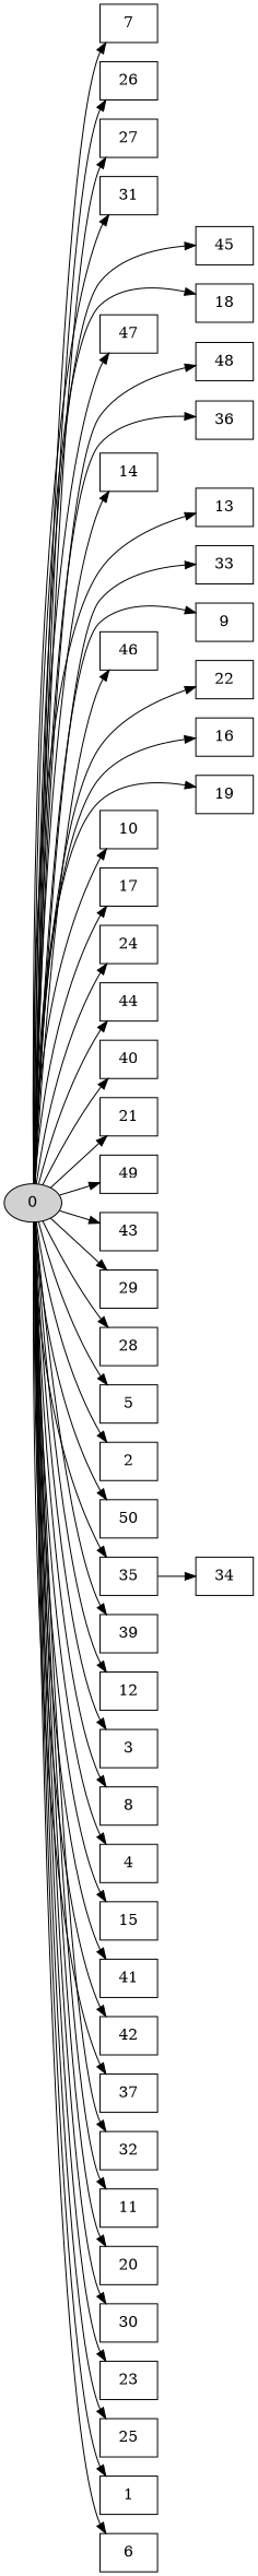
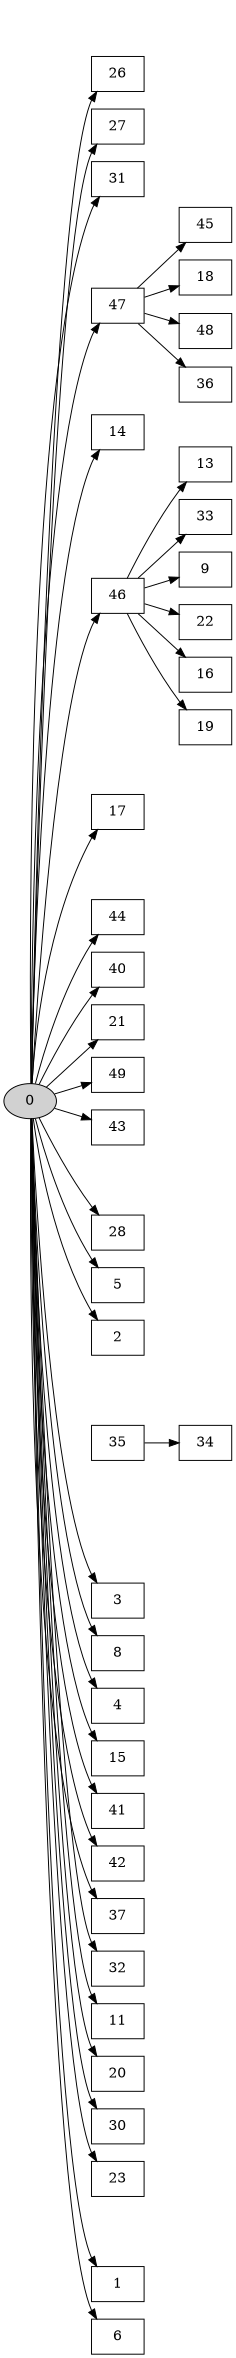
  digraph {
    rankdir=LR
    node [fillcolor=white style=filled shape=box]
    0 [fillcolor=grey82 shape=""]
-   n2 [label="7\n"]
    n3 [label="26\n"]
    n4 [label="27\n"]
    n5 [label="31\n"]
    n6 [label="45\n"]
    n7 [label="14\n"]
    n8 [label="13\n"]
-   n9 [label="10\n"]
    n10 [label="33\n"]
    n11 [label="17\n"]
-   n12 [label="24\n"]
    n13 [label="44\n"]
    n14 [label="40\n"]
    n15 [label="21\n"]
    n16 [label="49\n"]
    n17 [label="43\n"]
-   n18 [label="29\n"]
    n19 [label="28\n"]
    n20 [label="5\n"]
    n21 [label="2\n"]
-   n22 [label="50\n"]
    n23 [label="9\n"]
    n24 [label="47\n"]
    n25 [label="35\n"]
    n26 [label="46\n"]
-   n27 [label="39\n"]
-   n28 [label="12\n"]
    n29 [label="3\n"]
    n30 [label="8\n"]
    n31 [label="4\n"]
    n32 [label="15\n"]
    n33 [label="41\n"]
    n34 [label="42\n"]
    n35 [label="18\n"]
    n36 [label="37\n"]
    n37 [label="48\n"]
    n38 [label="22\n"]
    n39 [label="32\n"]
    n40 [label="11\n"]
    n41 [label="20\n"]
    n42 [label="30\n"]
    n43 [label="16\n"]
    n44 [label="23\n"]
    n45 [label="19\n"]
-   n46 [label="25\n"]
    n47 [label="1\n"]
    n48 [label="36\n"]
    n49 [label="6\n"]
    n50 [label="34\n"]
-   0 -> n2
    0 -> n3
    0 -> n4
    0 -> n5
-   0 -> n6
+   n24 -> n6
    0 -> n7
-   0 -> n8
-   0 -> n9
-   0 -> n10
+   n26 -> n8
+   n26 -> n10
    0 -> n11
-   0 -> n12
    0 -> n13
    0 -> n14
    0 -> n15
    0 -> n16
    0 -> n17
-   0 -> n18
    0 -> n19
    0 -> n20
    0 -> n21
-   0 -> n22
-   0 -> n23
+   n26 -> n23
    0 -> n24
-   0 -> n25
    0 -> n26
-   0 -> n27
-   0 -> n28
    0 -> n29
    0 -> n30
    0 -> n31
    0 -> n32
    0 -> n33
    0 -> n34
-   0 -> n35
+   n24 -> n35
    0 -> n36
-   0 -> n37
-   0 -> n38
+   n24 -> n37
+   n26 -> n38
    0 -> n39
    0 -> n40
    0 -> n41
    0 -> n42
-   0 -> n43
+   n26 -> n43
    0 -> n44
-   0 -> n45
-   0 -> n46
+   n26 -> n45
    0 -> n47
-   0 -> n48
+   n24 -> n48
    0 -> n49
    n25 -> n50
  }
